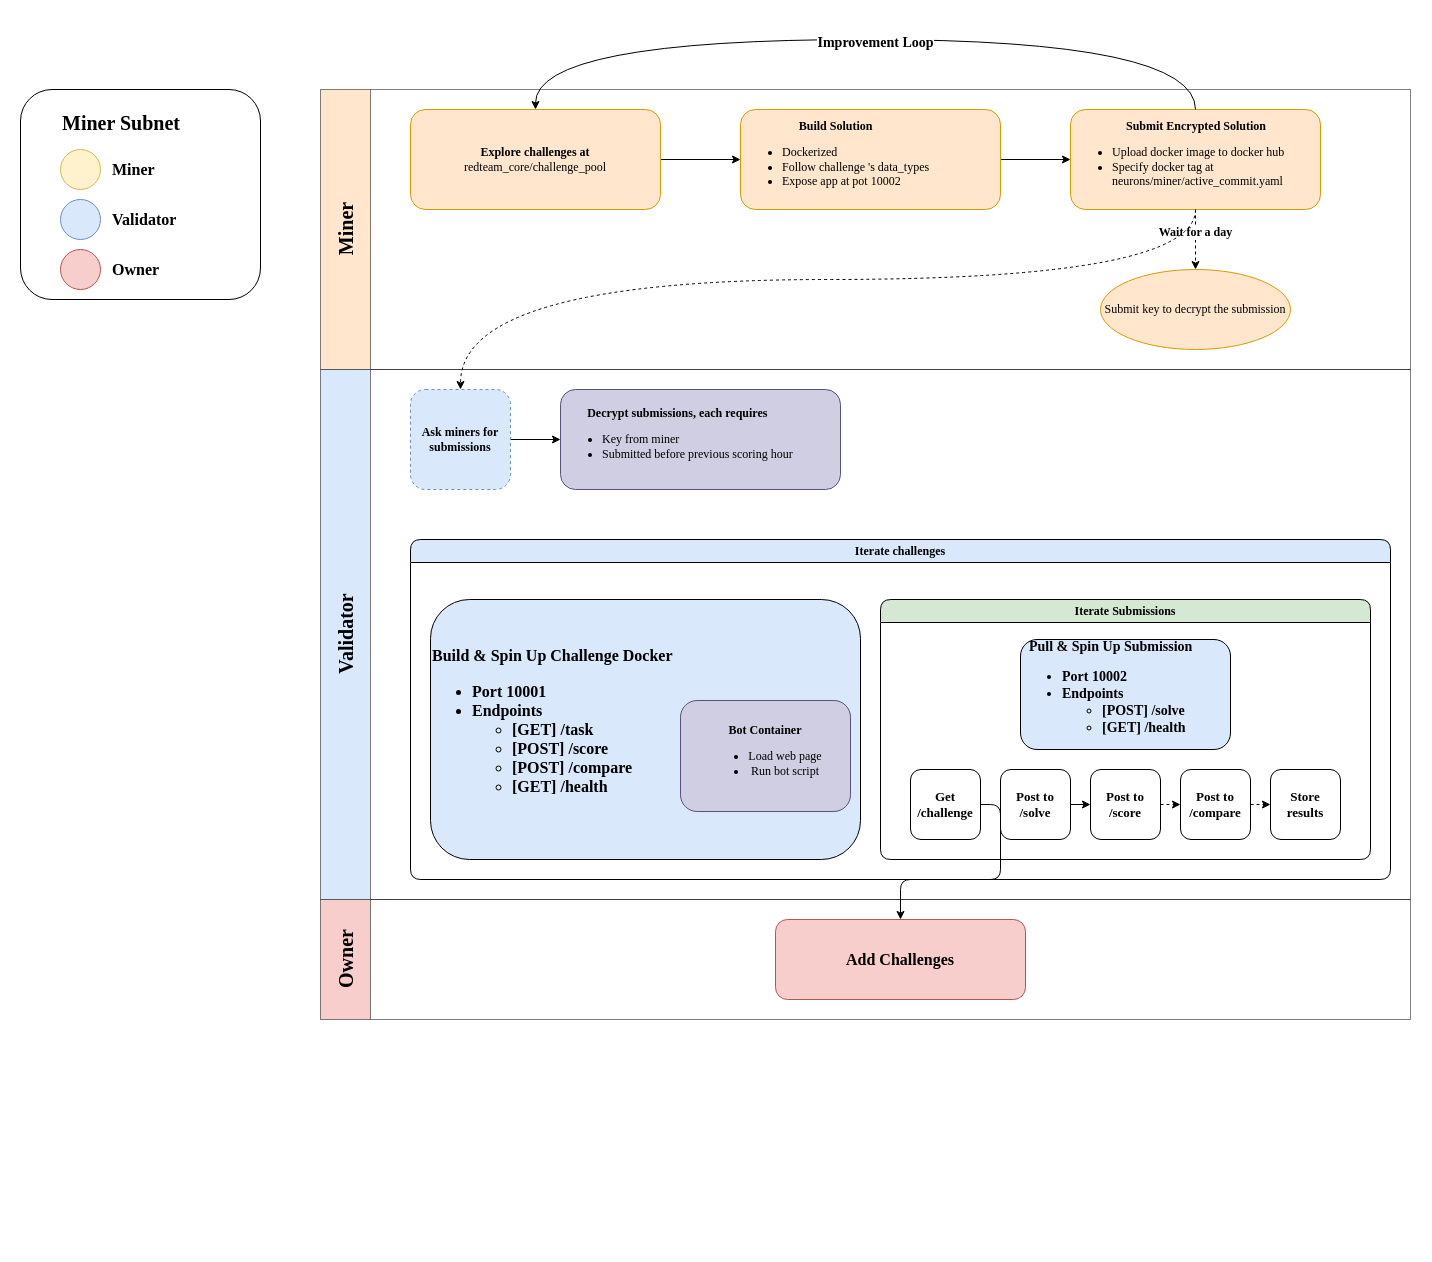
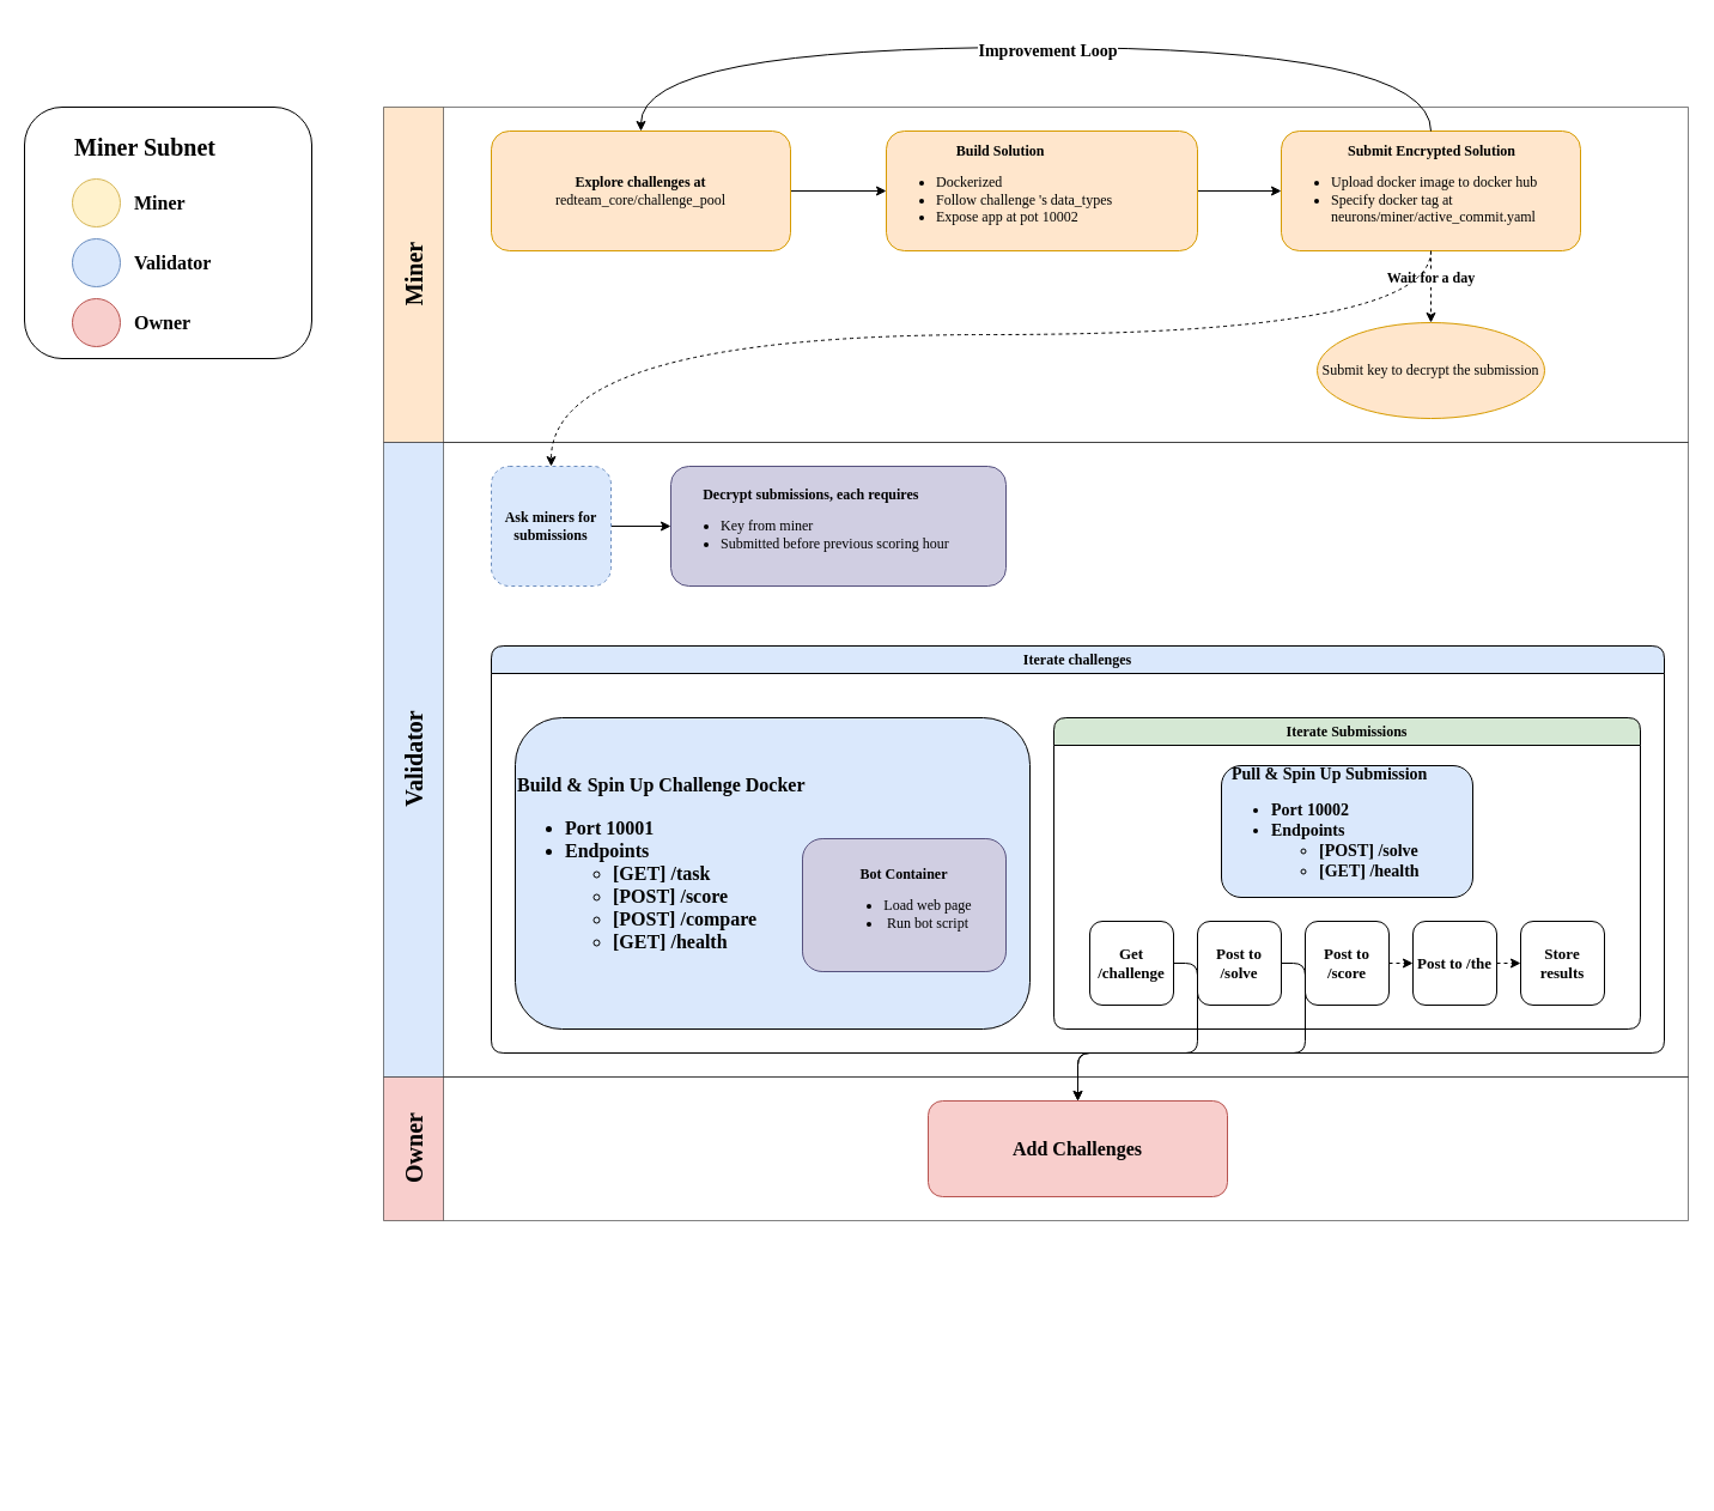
  <mxCell id="0" />
  <mxCell id="1" parent="0" />
  <mxCell id="2" value="" style="group;rounded=1;fontFamily=Comic Sans MS;fontSize=18;" parent="1" vertex="1" connectable="0"><mxGeometry x="320" y="20" width="1090" height="1220" as="geometry" /></mxCell>
  <mxCell id="3" value="" style="group;labelBorderColor=default;strokeColor=none;fontFamily=Comic Sans MS;" parent="2" vertex="1" connectable="0"><mxGeometry width="1090" height="1220" as="geometry" /></mxCell>
  <mxCell id="4" value="" style="group;rounded=1;fontFamily=Comic Sans MS;" parent="3" vertex="1" connectable="0"><mxGeometry width="1090" height="1220" as="geometry" /></mxCell>
  <mxCell id="5" value="&lt;font style=&quot;font-size: 20px;&quot;&gt;Owner&lt;/font&gt;" style="swimlane;startSize=50;horizontal=0;html=1;fillColor=#f8cecc;strokeColor=default;strokeWidth=0.5;fontSize=12;fontFamily=Comic Sans MS;movable=1;resizable=1;rotatable=1;deletable=1;editable=1;locked=0;connectable=1;rounded=0;" parent="4" vertex="1"><mxGeometry y="879" width="1090" height="120" as="geometry" /></mxCell>
  <mxCell id="6" value="&lt;b&gt;Add Challenges&lt;/b&gt;" style="rounded=1;whiteSpace=wrap;html=1;fontFamily=Comic Sans MS;fillColor=#f8cecc;strokeColor=#b85450;fontSize=16;" parent="5" vertex="1"><mxGeometry x="455" y="20" width="250" height="80" as="geometry" /></mxCell>
  <mxCell id="7" value="&lt;font style=&quot;font-size: 20px;&quot;&gt;Miner&lt;/font&gt;" style="swimlane;startSize=50;horizontal=0;html=1;fillColor=#ffe6cc;strokeColor=default;strokeWidth=0.5;fontSize=12;fontFamily=Comic Sans MS;movable=1;resizable=1;rotatable=1;deletable=1;editable=1;locked=0;connectable=1;rounded=0;" parent="4" vertex="1"><mxGeometry y="69" width="1090" height="280" as="geometry" /></mxCell>
  <mxCell id="8" style="edgeStyle=orthogonalEdgeStyle;rounded=0;orthogonalLoop=1;jettySize=auto;html=1;entryX=0;entryY=0.5;entryDx=0;entryDy=0;fontFamily=Comic Sans MS;fontSize=12;" parent="7" source="9" target="11" edge="1"><mxGeometry relative="1" as="geometry" /></mxCell>
  <mxCell id="9" value="&lt;b&gt;Explore challenges at&lt;/b&gt;&lt;div&gt;redteam_core/challenge_pool&lt;/div&gt;" style="rounded=1;whiteSpace=wrap;html=1;fontFamily=Comic Sans MS;fillColor=#ffe6cc;strokeColor=#d79b00;fontSize=12;" parent="7" vertex="1"><mxGeometry x="90" y="20" width="250" height="100" as="geometry" /></mxCell>
  <mxCell id="10" style="edgeStyle=orthogonalEdgeStyle;rounded=0;orthogonalLoop=1;jettySize=auto;html=1;entryX=0;entryY=0.5;entryDx=0;entryDy=0;fontFamily=Comic Sans MS;fontSize=12;" parent="7" source="11" target="14" edge="1"><mxGeometry relative="1" as="geometry" /></mxCell>
  <mxCell id="11" value="&lt;div style=&quot;text-align: center;&quot;&gt;&lt;span style=&quot;background-color: transparent; color: light-dark(rgb(0, 0, 0), rgb(255, 255, 255));&quot;&gt;&lt;b&gt;Build Solution&lt;/b&gt;&lt;/span&gt;&lt;/div&gt;&lt;div&gt;&lt;ul&gt;&lt;li&gt;Dockerized&lt;/li&gt;&lt;li&gt;Follow challenge 's data_types&lt;/li&gt;&lt;li&gt;Expose app at pot 10002&lt;/li&gt;&lt;/ul&gt;&lt;/div&gt;" style="rounded=1;whiteSpace=wrap;html=1;align=left;fontFamily=Comic Sans MS;fillColor=#ffe6cc;strokeColor=#d79b00;fontSize=12;" parent="7" vertex="1"><mxGeometry x="420" y="20" width="260" height="100" as="geometry" /></mxCell>
  <mxCell id="12" style="edgeStyle=orthogonalEdgeStyle;rounded=0;orthogonalLoop=1;jettySize=auto;html=1;entryX=0.5;entryY=0;entryDx=0;entryDy=0;dashed=1;fontFamily=Comic Sans MS;fontSize=12;" parent="7" source="14" target="15" edge="1"><mxGeometry relative="1" as="geometry" /></mxCell>
  <mxCell id="13" value="&lt;b&gt;Wait for a day&lt;/b&gt;" style="edgeLabel;html=1;align=center;verticalAlign=middle;resizable=0;points=[];fontFamily=Comic Sans MS;fontSize=12;" parent="12" vertex="1" connectable="0"><mxGeometry x="-0.261" y="-1" relative="1" as="geometry"><mxPoint as="offset" /></mxGeometry></mxCell>
  <mxCell id="14" value="&lt;div style=&quot;text-align: center;&quot;&gt;&lt;span style=&quot;background-color: transparent; color: light-dark(rgb(0, 0, 0), rgb(255, 255, 255));&quot;&gt;&lt;b&gt;Submit Encrypted Solution&lt;/b&gt;&lt;/span&gt;&lt;/div&gt;&lt;div&gt;&lt;ul&gt;&lt;li&gt;Upload docker image to docker hub&lt;/li&gt;&lt;li&gt;Specify docker tag at neurons/miner/active_commit.yaml&lt;/li&gt;&lt;/ul&gt;&lt;/div&gt;" style="rounded=1;whiteSpace=wrap;html=1;align=left;fontFamily=Comic Sans MS;fillColor=#ffe6cc;strokeColor=#d79b00;fontSize=12;" parent="7" vertex="1"><mxGeometry x="750" y="20" width="250" height="100" as="geometry" /></mxCell>
  <mxCell id="15" value="Submit key to decrypt the submission" style="ellipse;whiteSpace=wrap;html=1;fontFamily=Comic Sans MS;fillColor=#ffe6cc;strokeColor=#d79b00;fontSize=12;" parent="7" vertex="1"><mxGeometry x="780" y="180" width="190" height="80" as="geometry" /></mxCell>
  <mxCell id="16" value="" style="endArrow=classic;html=1;rounded=0;exitX=0.5;exitY=0;exitDx=0;exitDy=0;entryX=0.5;entryY=0;entryDx=0;entryDy=0;edgeStyle=orthogonalEdgeStyle;curved=1;fontFamily=Comic Sans MS;fontSize=12;" parent="7" source="14" target="9" edge="1"><mxGeometry width="50" height="50" relative="1" as="geometry"><mxPoint x="440" y="-110" as="sourcePoint" /><mxPoint x="490" y="-160" as="targetPoint" /><Array as="points"><mxPoint x="875" y="-50" /><mxPoint x="215" y="-50" /></Array></mxGeometry></mxCell>
  <mxCell id="17" value="&lt;b&gt;Improvement Loop&lt;/b&gt;" style="edgeLabel;html=1;align=center;verticalAlign=middle;resizable=0;points=[];fontFamily=Comic Sans MS;fontSize=14;" parent="16" vertex="1" connectable="0"><mxGeometry x="-0.023" y="3" relative="1" as="geometry"><mxPoint as="offset" /></mxGeometry></mxCell>
  <mxCell id="18" value="&lt;font style=&quot;font-size: 20px;&quot;&gt;Validator&lt;/font&gt;" style="swimlane;startSize=50;horizontal=0;html=1;fillColor=#dae8fc;strokeColor=default;strokeWidth=0.5;fontSize=12;fontFamily=Comic Sans MS;movable=1;resizable=1;rotatable=1;deletable=1;editable=1;locked=0;connectable=1;rounded=0;" parent="4" vertex="1"><mxGeometry y="349" width="1090" height="530" as="geometry"><mxRectangle x="20" width="520" height="30" as="alternateBounds" /></mxGeometry></mxCell>
  <mxCell id="19" style="edgeStyle=orthogonalEdgeStyle;rounded=0;orthogonalLoop=1;jettySize=auto;html=1;entryX=0;entryY=0.5;entryDx=0;entryDy=0;fontFamily=Comic Sans MS;fontSize=12;" parent="18" source="20" target="21" edge="1"><mxGeometry relative="1" as="geometry" /></mxCell>
  <mxCell id="20" value="&lt;b&gt;Ask miners for submissions&lt;/b&gt;" style="rounded=1;whiteSpace=wrap;html=1;fontFamily=Comic Sans MS;fillColor=#dae8fc;strokeColor=#6c8ebf;fontSize=12;dashed=1;" parent="18" vertex="1"><mxGeometry x="90" y="20" width="100" height="100" as="geometry" /></mxCell>
  <mxCell id="21" value="&lt;div style=&quot;text-align: center;&quot;&gt;&lt;span style=&quot;background-color: transparent; color: light-dark(rgb(0, 0, 0), rgb(255, 255, 255));&quot;&gt;&lt;b&gt;Decrypt submissions, each requires&lt;/b&gt;&lt;/span&gt;&lt;/div&gt;&lt;div&gt;&lt;ul&gt;&lt;li&gt;Key from miner&lt;/li&gt;&lt;li&gt;Submitted before previous scoring hour&lt;/li&gt;&lt;/ul&gt;&lt;/div&gt;" style="rounded=1;whiteSpace=wrap;html=1;align=left;fontFamily=Comic Sans MS;fillColor=#d0cee2;strokeColor=#56517e;fontSize=12;" parent="18" vertex="1"><mxGeometry x="240" y="20" width="280" height="100" as="geometry" /></mxCell>
  <mxCell id="22" value="Iterate challenges" style="swimlane;whiteSpace=wrap;html=1;fillColor=#dae8fc;strokeColor=default;rounded=1;fontFamily=Comic Sans MS;fontSize=12;" parent="18" vertex="1"><mxGeometry x="90" y="170" width="980" height="340" as="geometry" /></mxCell>
  <mxCell id="23" value="Build &amp;amp; Spin Up Challenge Docker&lt;div&gt;&lt;ul&gt;&lt;li&gt;Port 10001&lt;/li&gt;&lt;li&gt;Endpoints&lt;/li&gt;&lt;ul&gt;&lt;li&gt;[GET] /task&lt;/li&gt;&lt;li&gt;[POST] /score&lt;/li&gt;&lt;li&gt;[POST] /compare&lt;/li&gt;&lt;li&gt;[GET] /health&lt;/li&gt;&lt;/ul&gt;&lt;/ul&gt;&lt;/div&gt;" style="rounded=1;whiteSpace=wrap;html=1;align=left;fillColor=#dae8fc;strokeColor=default;fontFamily=Comic Sans MS;fontSize=16;fontStyle=1" parent="22" vertex="1"><mxGeometry x="20" y="60" width="430" height="260" as="geometry" /></mxCell>
  <mxCell id="24" value="Iterate Submissions" style="swimlane;whiteSpace=wrap;html=1;rounded=1;fillColor=#d5e8d4;strokeColor=default;fontFamily=Comic Sans MS;fontSize=12;" parent="22" vertex="1"><mxGeometry x="470" y="60" width="490" height="260" as="geometry" /></mxCell>
  <mxCell id="25" value="&amp;nbsp; Pull &amp;amp; Spin Up Submission&lt;div&gt;&lt;ul&gt;&lt;li&gt;Port 10002&lt;/li&gt;&lt;li&gt;Endpoints&lt;/li&gt;&lt;ul&gt;&lt;li&gt;[POST] /solve&lt;/li&gt;&lt;li&gt;[GET] /health&lt;/li&gt;&lt;/ul&gt;&lt;/ul&gt;&lt;/div&gt;" style="rounded=1;whiteSpace=wrap;html=1;align=left;fillColor=#dae8fc;strokeColor=default;fontFamily=Comic Sans MS;fontSize=14;fontStyle=1" parent="24" vertex="1"><mxGeometry x="140" y="40" width="210" height="110" as="geometry" /></mxCell>
  <mxCell id="26" style="edgeStyle=orthogonalEdgeStyle;rounded=1;orthogonalLoop=1;jettySize=auto;html=1;exitX=1;exitY=0.5;exitDx=0;exitDy=0;fontFamily=Comic Sans MS;fontSize=12;" parent="24" source="27" target="6" edge="1"><mxGeometry relative="1" as="geometry" /></mxCell>
  <mxCell id="27" value="Get /challenge" style="rounded=1;whiteSpace=wrap;html=1;fontFamily=Comic Sans MS;fontSize=13;fontStyle=1" parent="24" vertex="1"><mxGeometry x="30" y="170" width="70" height="70" as="geometry" /></mxCell>
- <mxCell id="28" style="edgeStyle=orthogonalEdgeStyle;rounded=1;orthogonalLoop=1;jettySize=auto;html=1;exitX=1;exitY=0.5;exitDx=0;exitDy=0;entryX=0;entryY=0.5;entryDx=0;entryDy=0;fontFamily=Comic Sans MS;fontSize=12;" parent="24" source="29" target="31" edge="1"><mxGeometry relative="1" as="geometry" /></mxCell>
+ <mxCell id="28" style="edgeStyle=orthogonalEdgeStyle;rounded=1;orthogonalLoop=1;jettySize=auto;html=1;exitX=1;exitY=0.5;exitDx=0;exitDy=0;fontFamily=Comic Sans MS;fontSize=12;" parent="24" source="29" target="6" edge="1"><mxGeometry relative="1" as="geometry" /></mxCell>
  <mxCell id="29" value="Post to /solve" style="rounded=1;whiteSpace=wrap;html=1;fontFamily=Comic Sans MS;fontSize=13;fontStyle=1" parent="24" vertex="1"><mxGeometry x="120" y="170" width="70" height="70" as="geometry" /></mxCell>
  <mxCell id="30" style="edgeStyle=orthogonalEdgeStyle;rounded=1;orthogonalLoop=1;jettySize=auto;html=1;exitX=1;exitY=0.5;exitDx=0;exitDy=0;entryX=0;entryY=0.5;entryDx=0;entryDy=0;fontFamily=Comic Sans MS;fontSize=12;dashed=1;" parent="24" source="31" target="33" edge="1"><mxGeometry relative="1" as="geometry" /></mxCell>
  <mxCell id="31" value="Post to /score" style="rounded=1;whiteSpace=wrap;html=1;fontFamily=Comic Sans MS;fontSize=13;fontStyle=1" parent="24" vertex="1"><mxGeometry x="210" y="170" width="70" height="70" as="geometry" /></mxCell>
  <mxCell id="32" style="edgeStyle=orthogonalEdgeStyle;rounded=1;orthogonalLoop=1;jettySize=auto;html=1;exitX=1;exitY=0.5;exitDx=0;exitDy=0;entryX=0;entryY=0.5;entryDx=0;entryDy=0;fontFamily=Comic Sans MS;fontSize=12;dashed=1;" parent="24" source="33" target="34" edge="1"><mxGeometry relative="1" as="geometry" /></mxCell>
- <mxCell id="33" value="Post to /compare" style="rounded=1;whiteSpace=wrap;html=1;fontFamily=Comic Sans MS;fontSize=13;fontStyle=1" parent="24" vertex="1"><mxGeometry x="300" y="170" width="70" height="70" as="geometry" /></mxCell>
+ <mxCell id="33" value="Post to /the" style="rounded=1;whiteSpace=wrap;html=1;fontFamily=Comic Sans MS;fontSize=13;fontStyle=1" parent="24" vertex="1"><mxGeometry x="300" y="170" width="70" height="70" as="geometry" /></mxCell>
  <mxCell id="34" value="Store results" style="rounded=1;whiteSpace=wrap;html=1;fontFamily=Comic Sans MS;fontSize=13;fontStyle=1" parent="24" vertex="1"><mxGeometry x="390" y="170" width="70" height="70" as="geometry" /></mxCell>
  <mxCell id="35" style="edgeStyle=orthogonalEdgeStyle;rounded=1;orthogonalLoop=1;jettySize=auto;html=1;exitX=0.5;exitY=1;exitDx=0;exitDy=0;fontFamily=Comic Sans MS;fontSize=12;" parent="22" source="23" target="23" edge="1"><mxGeometry relative="1" as="geometry" /></mxCell>
- <mxCell id="36" value="&lt;div style=&quot;&quot;&gt;&lt;b&gt;Bot Container&lt;/b&gt;&lt;/div&gt;&lt;div style=&quot;&quot;&gt;&lt;ul&gt;&lt;li&gt;&lt;span style=&quot;background-color: transparent; text-align: left;&quot;&gt;Load web page&lt;/span&gt;&lt;/li&gt;&lt;li&gt;&lt;span style=&quot;background-color: transparent;&quot;&gt;Run bot script&lt;/span&gt;&lt;/li&gt;&lt;/ul&gt;&lt;/div&gt;" style="rounded=1;whiteSpace=wrap;html=1;align=center;fontFamily=Comic Sans MS;fillColor=#d0cee2;strokeColor=#56517e;fontSize=12;" vertex="1" parent="22"><mxGeometry x="270" y="161" width="170" height="111" as="geometry" /></mxCell>
+ <mxCell id="36" value="&lt;div style=&quot;&quot;&gt;&lt;b&gt;Bot Container&lt;/b&gt;&lt;/div&gt;&lt;div style=&quot;&quot;&gt;&lt;ul&gt;&lt;li&gt;&lt;span style=&quot;background-color: transparent; text-align: left;&quot;&gt;Load web page&lt;/span&gt;&lt;/li&gt;&lt;li&gt;&lt;span style=&quot;background-color: transparent;&quot;&gt;Run bot script&lt;/span&gt;&lt;/li&gt;&lt;/ul&gt;&lt;/div&gt;" style="rounded=1;whiteSpace=wrap;html=1;align=center;fontFamily=Comic Sans MS;fillColor=#d0cee2;strokeColor=#56517e;fontSize=12;" vertex="1" parent="22"><mxGeometry x="260" y="161" width="170" height="111" as="geometry" /></mxCell>
  <mxCell id="37" value="" style="endArrow=classic;html=1;rounded=0;exitX=0.5;exitY=1;exitDx=0;exitDy=0;entryX=0.5;entryY=0;entryDx=0;entryDy=0;edgeStyle=orthogonalEdgeStyle;curved=1;dashed=1;fontFamily=Comic Sans MS;fontSize=12;" parent="4" source="14" target="20" edge="1"><mxGeometry width="50" height="50" relative="1" as="geometry"><mxPoint x="360" y="269" as="sourcePoint" /><mxPoint x="410" y="219" as="targetPoint" /><Array as="points"><mxPoint x="875" y="259" /><mxPoint x="140" y="259" /></Array></mxGeometry></mxCell>
  <mxCell id="38" value="&lt;blockquote style=&quot;margin: 0 0 0 40px; border: none; padding: 0px;&quot;&gt;&lt;div&gt;&lt;font style=&quot;font-size: 20px;&quot;&gt;&lt;b&gt;Miner Subnet&lt;/b&gt;&lt;/font&gt;&lt;/div&gt;&lt;/blockquote&gt;&lt;div&gt;&lt;br&gt;&lt;/div&gt;&lt;div&gt;&lt;br&gt;&lt;/div&gt;&lt;div&gt;&lt;br&gt;&lt;/div&gt;&lt;div&gt;&lt;br&gt;&lt;/div&gt;&lt;div&gt;&lt;br&gt;&lt;/div&gt;&lt;div&gt;&lt;br&gt;&lt;/div&gt;&lt;div&gt;&lt;br&gt;&lt;/div&gt;&lt;div&gt;&lt;br&gt;&lt;/div&gt;&lt;div&gt;&lt;br&gt;&lt;/div&gt;&lt;div&gt;&lt;br&gt;&lt;/div&gt;" style="rounded=1;whiteSpace=wrap;html=1;align=left;fontFamily=Comic Sans MS;" parent="1" vertex="1"><mxGeometry x="20" y="89" width="240" height="210" as="geometry" /></mxCell>
  <mxCell id="39" value="" style="ellipse;whiteSpace=wrap;html=1;aspect=fixed;rounded=1;fontFamily=Comic Sans MS;fillColor=#fff2cc;strokeColor=#d6b656;" parent="1" vertex="1"><mxGeometry x="60" y="149" width="40" height="40" as="geometry" /></mxCell>
  <mxCell id="40" value="" style="ellipse;whiteSpace=wrap;html=1;aspect=fixed;rounded=1;fontFamily=Comic Sans MS;fillColor=#dae8fc;strokeColor=#6c8ebf;" parent="1" vertex="1"><mxGeometry x="60" y="199" width="40" height="40" as="geometry" /></mxCell>
  <mxCell id="41" value="" style="ellipse;whiteSpace=wrap;html=1;aspect=fixed;rounded=1;fontFamily=Comic Sans MS;fillColor=#f8cecc;strokeColor=#b85450;" parent="1" vertex="1"><mxGeometry x="60" y="249" width="40" height="40" as="geometry" /></mxCell>
  <mxCell id="42" value="Miner" style="text;html=1;align=left;verticalAlign=middle;whiteSpace=wrap;rounded=0;fontFamily=Comic Sans MS;fontStyle=1;fontSize=16;" parent="1" vertex="1"><mxGeometry x="110" y="154" width="100" height="30" as="geometry" /></mxCell>
  <mxCell id="43" value="Validator" style="text;html=1;align=left;verticalAlign=middle;whiteSpace=wrap;rounded=0;fontFamily=Comic Sans MS;fontStyle=1;fontSize=16;" parent="1" vertex="1"><mxGeometry x="110" y="204" width="100" height="30" as="geometry" /></mxCell>
  <mxCell id="44" value="Owner" style="text;html=1;align=left;verticalAlign=middle;whiteSpace=wrap;rounded=0;fontFamily=Comic Sans MS;fontStyle=1;fontSize=16;" parent="1" vertex="1"><mxGeometry x="110" y="254" width="100" height="30" as="geometry" /></mxCell>
